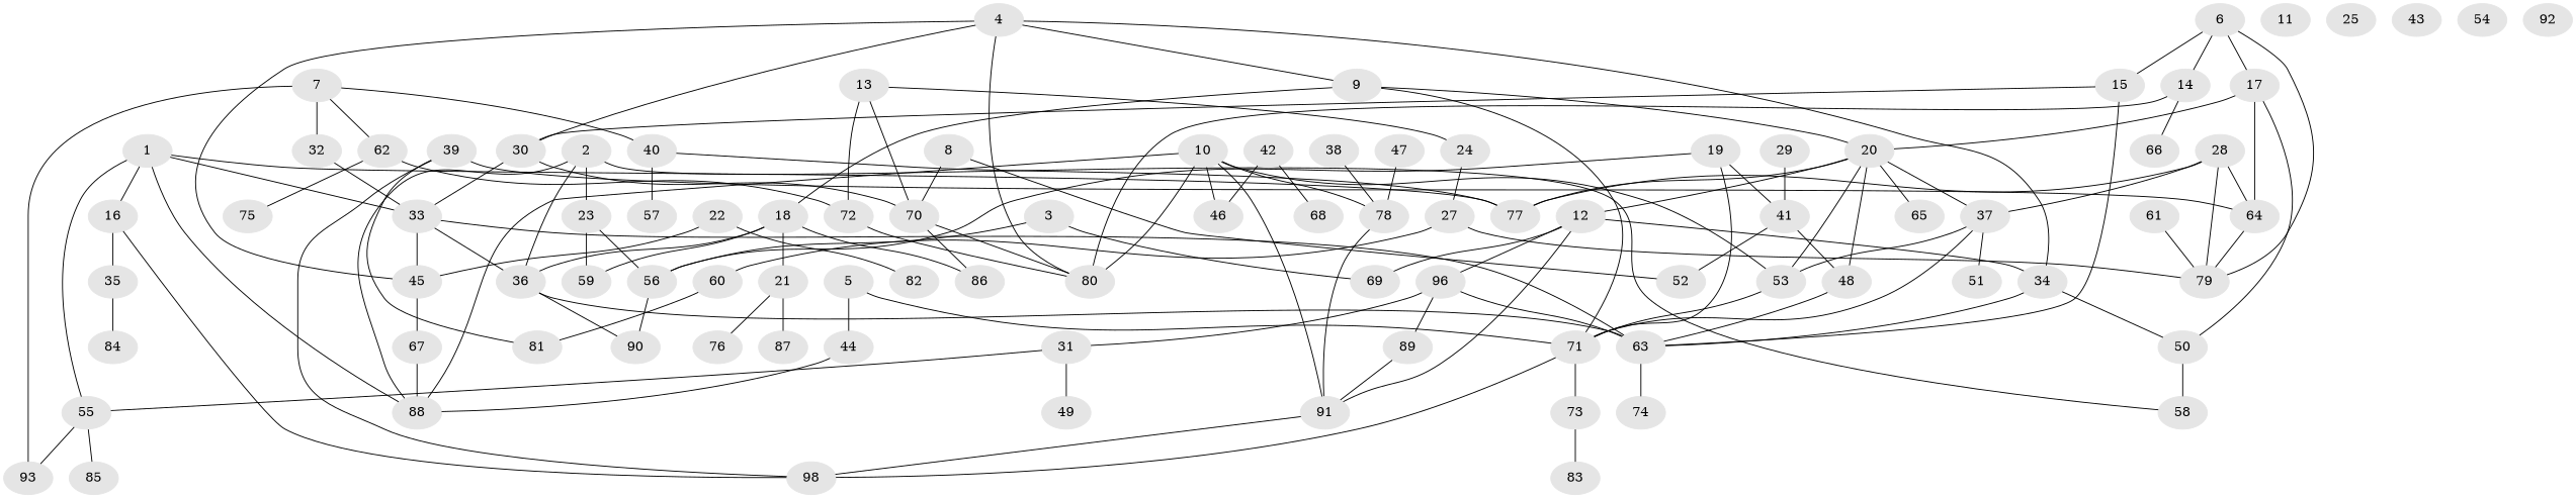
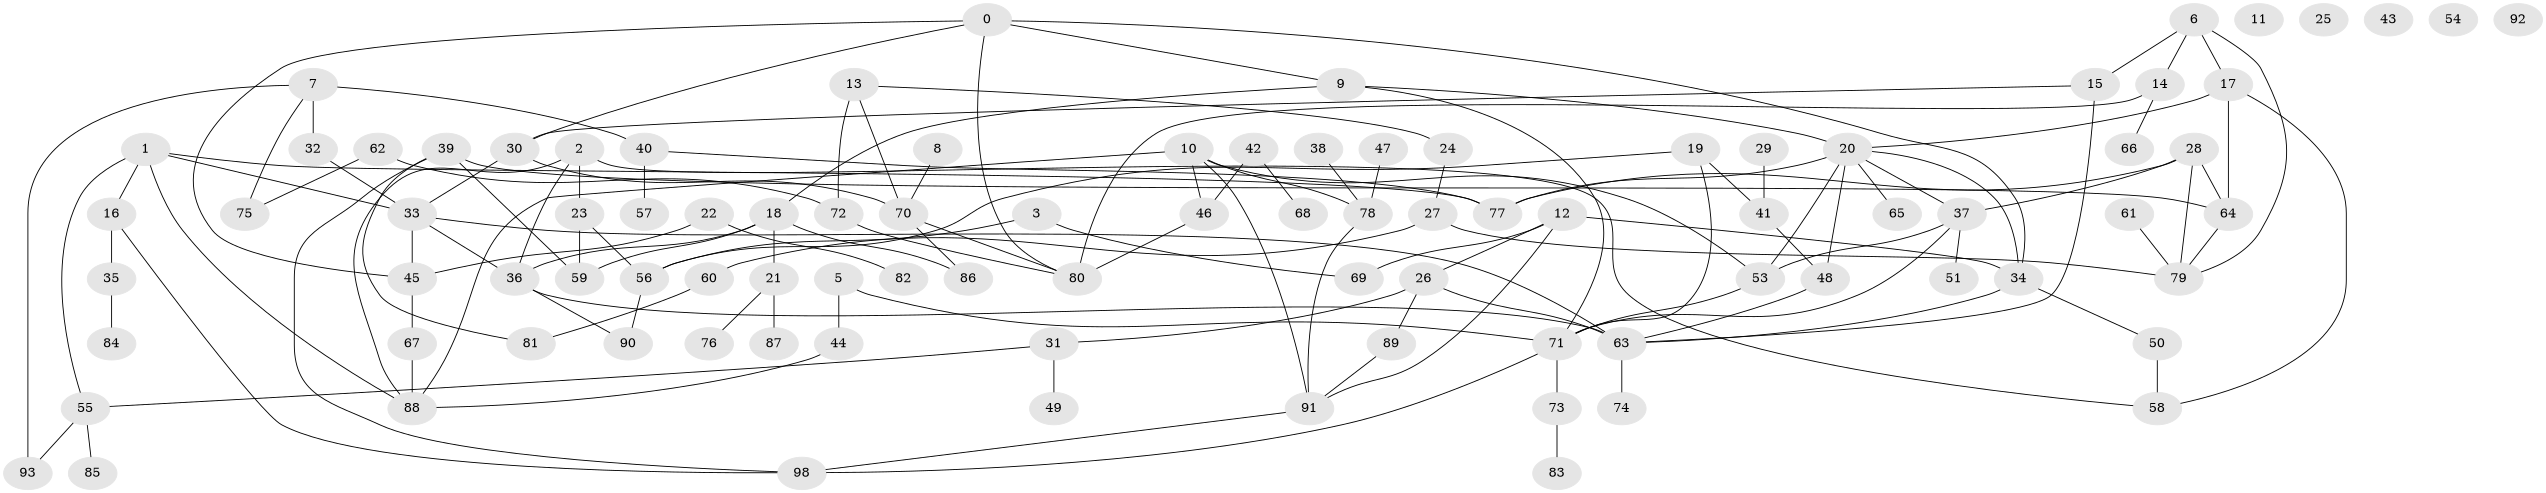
  graph {
    node [color=gray90 style=filled]
    1
    16
    33
    55
    77
    88
    35
    n8 [label=98]
    36
    45
    63
    93
    85
    2
    23
    58
    56
    59
    90
    3
    69
-   4
+   4 [label=0]
    9
    30
    34
    80
    71
    18
    20
    70
    50
    67
    5
    44
    73
    6
    14
    15
    17
    79
    66
    64
    7
    32
    40
    62
    57
    72
    75
    8
-   52
    86
    21
    53
    37
    48
    65
    10
    46
    78
    91
    11
    12
-   26 [label=96]
+   26
    31
    89
    13
    24
    27
    74
    84
    76
    87
    19
    41
    51
    22
    82
    60
    25
    49
    81
    28
    29
    38
    39
    42
    68
    43
    47
    54
    61
    83
    92
    1 -- 16
    1 -- 33
    1 -- 55
    1 -- 77
    1 -- 88
    16 -- 35
    16 -- n8
    33 -- 36
    33 -- 45
    33 -- 63
    55 -- 93
    55 -- 85
    35 -- 84
    36 -- 63
    36 -- 90
    45 -- 67
    63 -- 74
    2 -- 88
    2 -- 36
    2 -- 23
    2 -- 58
    23 -- 56
    23 -- 59
    56 -- 90
    3 -- 56
    3 -- 69
    4 -- 45
    4 -- 9
    4 -- 30
    4 -- 34
    4 -- 80
    9 -- 71
    9 -- 18
    9 -- 20
    30 -- 33
    30 -- 70
    34 -- 63
    34 -- 50
    71 -- n8
    71 -- 73
    18 -- 36
    18 -- 59
    18 -- 86
    18 -- 21
    20 -- 77
-   20 -- 12
+   20 -- 34
    20 -- 53
    20 -- 37
    20 -- 48
    20 -- 65
    70 -- 80
    70 -- 86
    50 -- 58
    67 -- 88
    5 -- 71
    5 -- 44
    44 -- 88
    73 -- 83
    6 -- 14
    6 -- 15
    6 -- 17
    6 -- 79
    14 -- 80
    14 -- 66
    15 -- 63
    15 -- 30
-   17 -- 50
+   17 -- 58
    17 -- 20
    17 -- 64
    64 -- 79
    7 -- 93
    7 -- 32
    7 -- 40
-   7 -- 62
+   7 -- 75
    32 -- 33
    40 -- 77
    40 -- 57
    62 -- 72
    62 -- 75
    72 -- 80
    8 -- 70
-   8 -- 52
    21 -- 76
    21 -- 87
    53 -- 71
    37 -- 71
    37 -- 53
    37 -- 51
    48 -- 63
    10 -- 88
-   10 -- 80
+   46 -- 80
    10 -- 53
    10 -- 46
    10 -- 78
    10 -- 91
    78 -- 91
    91 -- n8
    12 -- 69
    12 -- 34
    12 -- 91
    12 -- 26
    26 -- 63
    26 -- 31
    26 -- 89
    31 -- 55
    31 -- 49
    89 -- 91
    13 -- 70
    13 -- 72
    13 -- 24
    24 -- 27
    27 -- 79
    27 -- 60
    19 -- 56
    19 -- 71
    19 -- 41
-   41 -- 52
    41 -- 48
    22 -- 45
    22 -- 82
    60 -- 81
    28 -- 77
    28 -- 79
    28 -- 64
    28 -- 37
    29 -- 41
    38 -- 78
    39 -- n8
+   39 -- 59
    39 -- 64
    39 -- 81
    42 -- 46
    42 -- 68
    47 -- 78
    61 -- 79
  }
